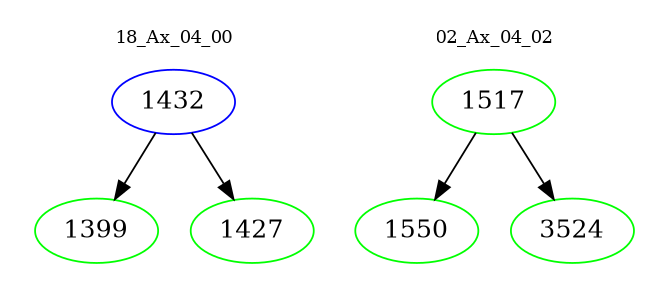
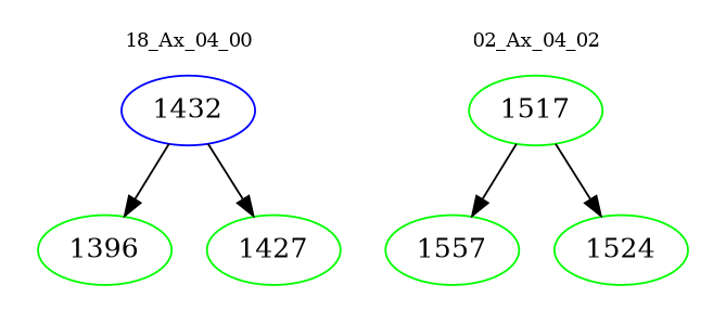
  digraph {
    node [color=green]
    edge [color=black]
    n1 [color=blue label=1432]
-   n2 [label=1399]
+   n2 [label=1396]
    n3 [label=1427]
    n4 [label=1517]
-   n5 [label=1550]
-   n6 [label=3524]
+   n5 [label=1557]
+   n6 [label=1524]
    subgraph cluster_1 {
      color=white
      fontsize=10
      label="18_Ax_04_00"
      n1
      n2
      n3
    }
    subgraph cluster_2 {
      color=white
      fontsize=10
      label="02_Ax_04_02"
      n4
      n5
      n6
    }
    n1 -> n2
    n1 -> n3
    n4 -> n5
    n4 -> n6
  }
